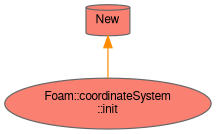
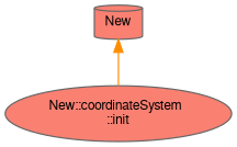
  digraph {
    rankdir=TB
    node [color=gray40 fillcolor=salmon fontname=FreeSans fontsize=10 style=filled]
    n1 [fontcolor=black height=0.2 label=New shape=cylinder width=0.4]
-   n2 [height=0.2 label="Foam::coordinateSystem\l::init" shape=ellipse width=0.4]
+   n2 [height=0.2 label="New::coordinateSystem\l::init" shape=ellipse width=0.4]
    n1 -> n2 [color=darkorange dir=back fontname=FreeSans fontsize=10 labelfontname=FreeSans labelfontsize=10 style=solid]
  }
